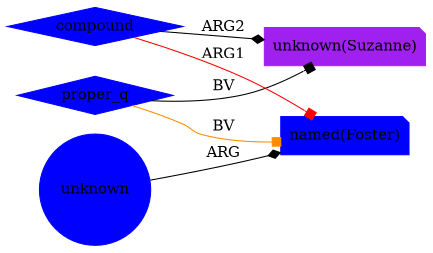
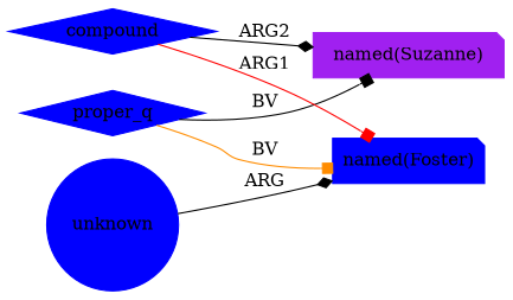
  digraph {
    rankdir=LR
    node [shape=diamond style=filled color=blue]
    edge [color=black arrowhead=box]
    proper_q
    "named(Foster)" [shape=note]
-   "named(Suzanne)" [shape=note color=purple label="unknown(Suzanne)"]
+   "named(Suzanne)" [shape=note color=purple]
    compound
    unknown [shape=circle]
    proper_q -> "named(Foster)" [label=BV color=darkorange]
    proper_q -> "named(Suzanne)" [label=BV]
    compound -> "named(Foster)" [label=ARG1 color=red]
    compound -> "named(Suzanne)" [label=ARG2 arrowhead=diamond]
    unknown -> "named(Foster)" [label=ARG arrowhead=diamond]
  }
